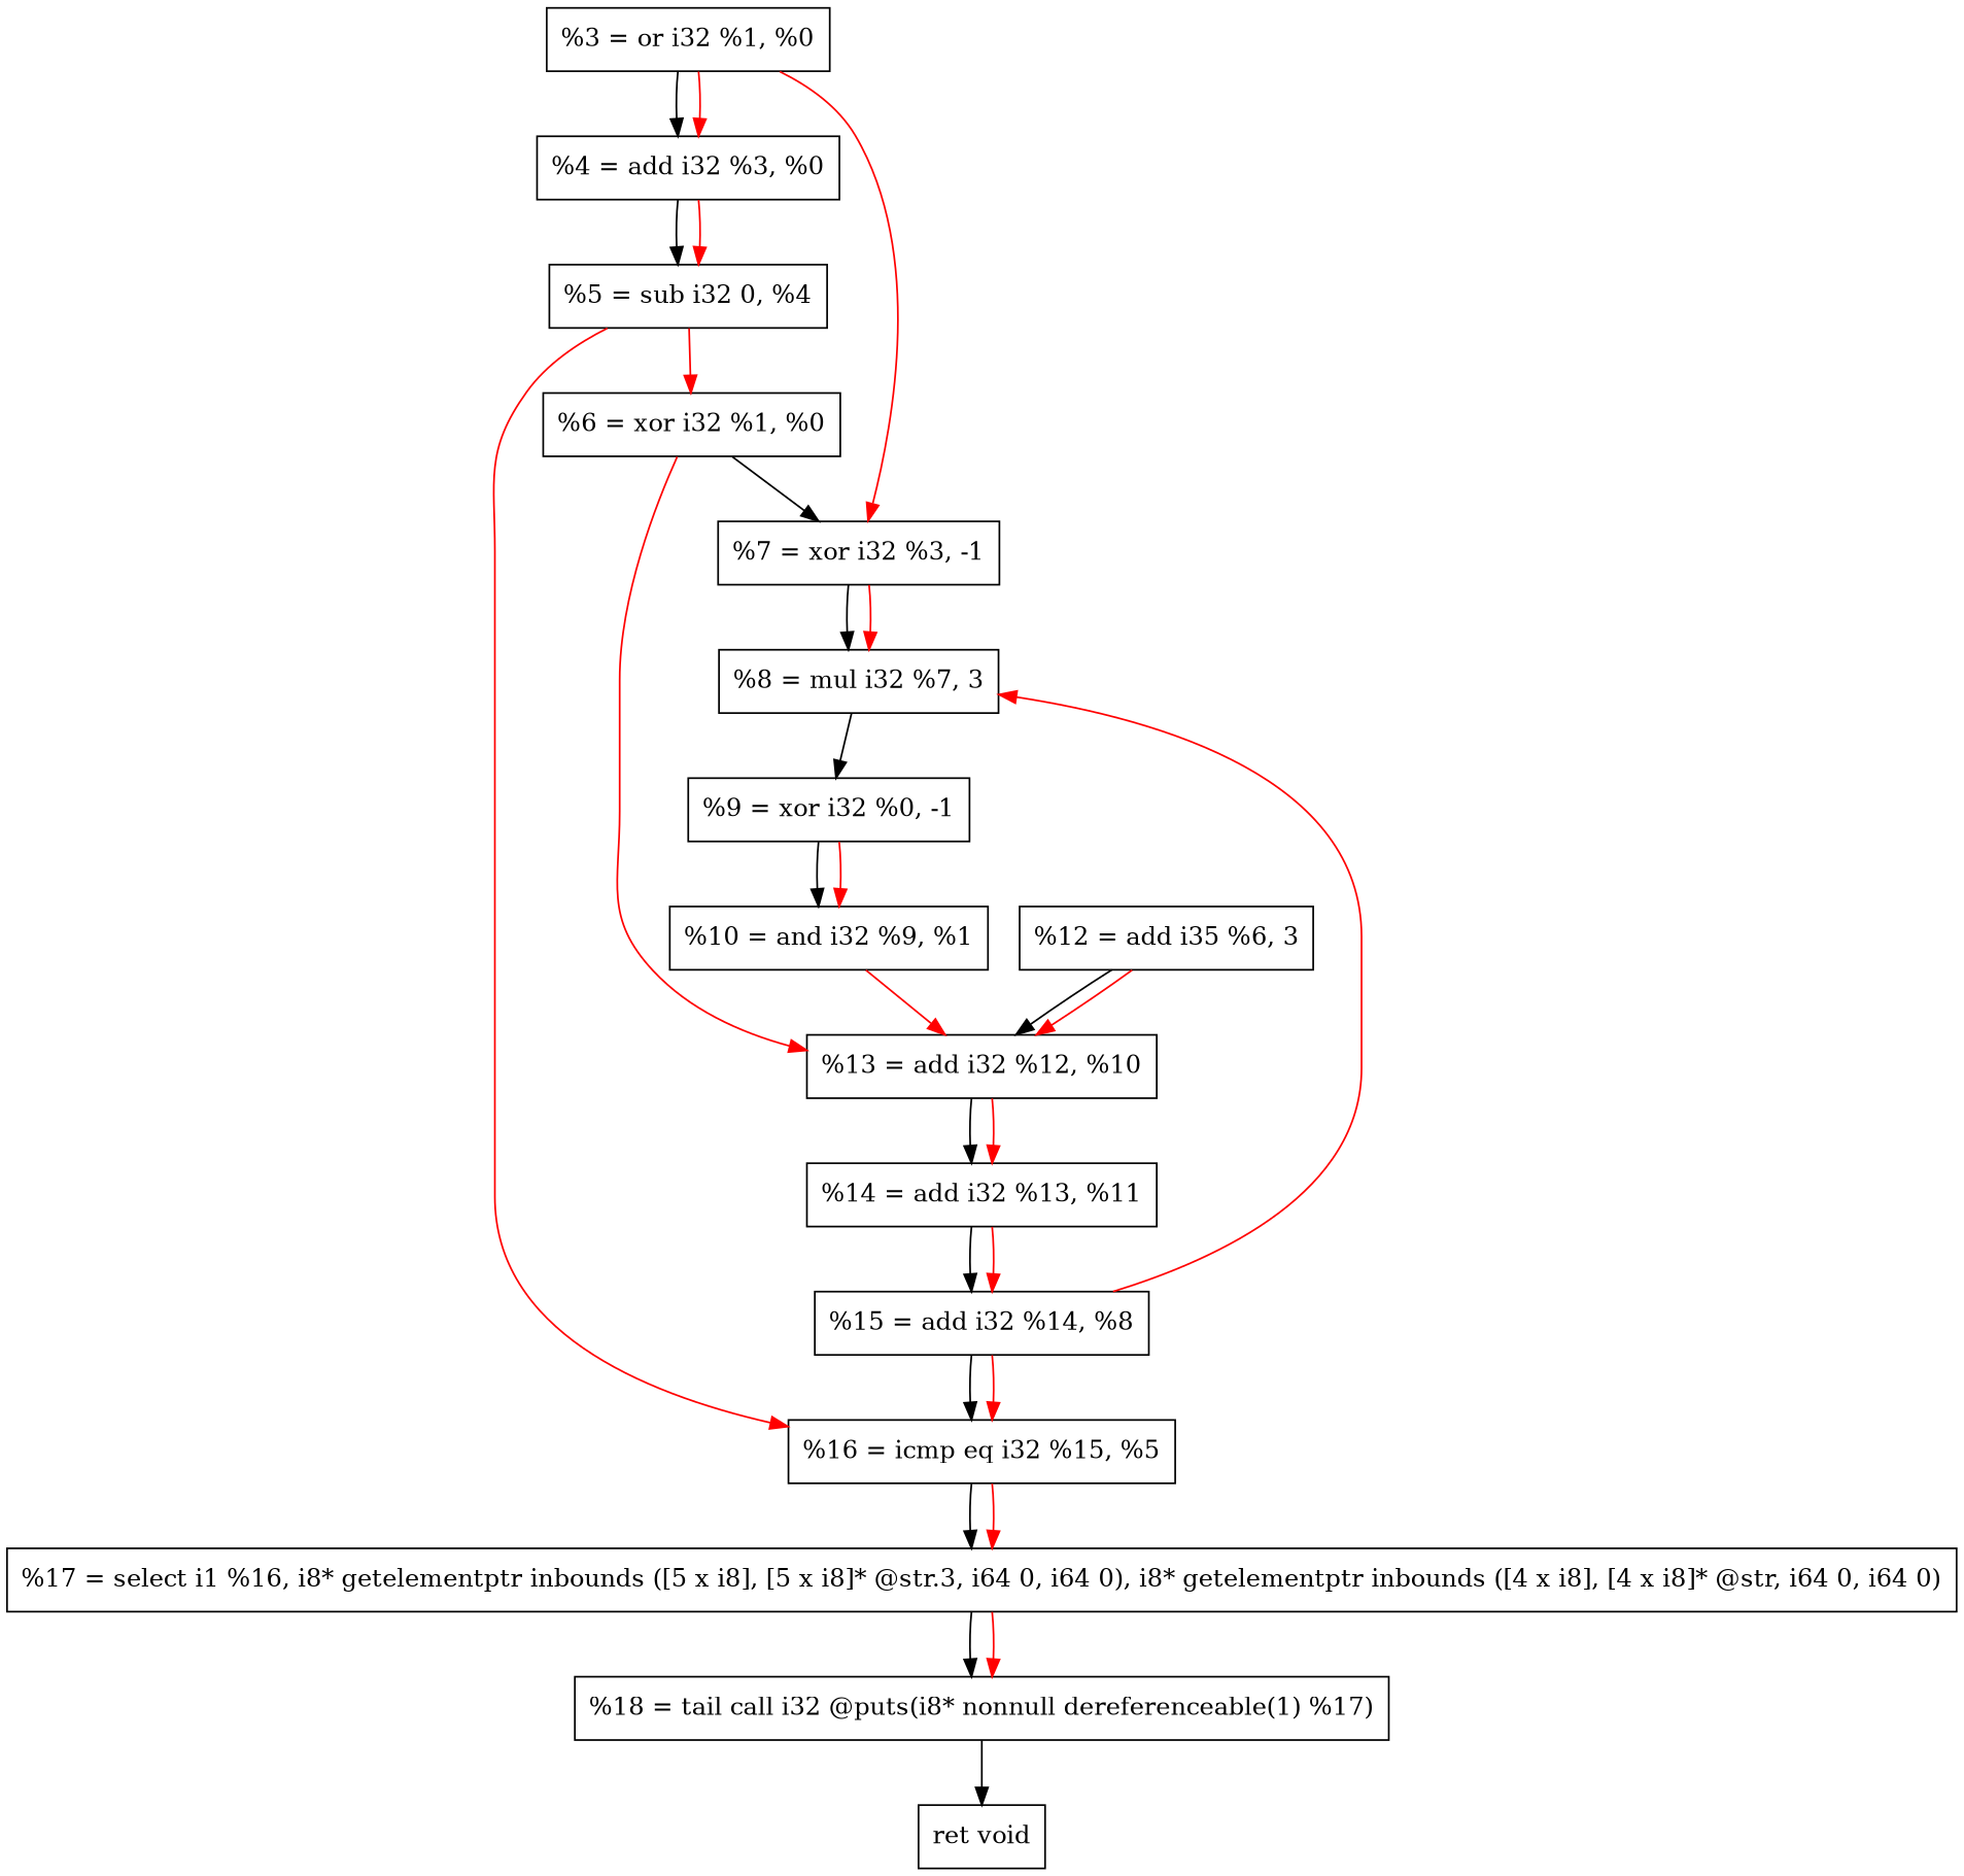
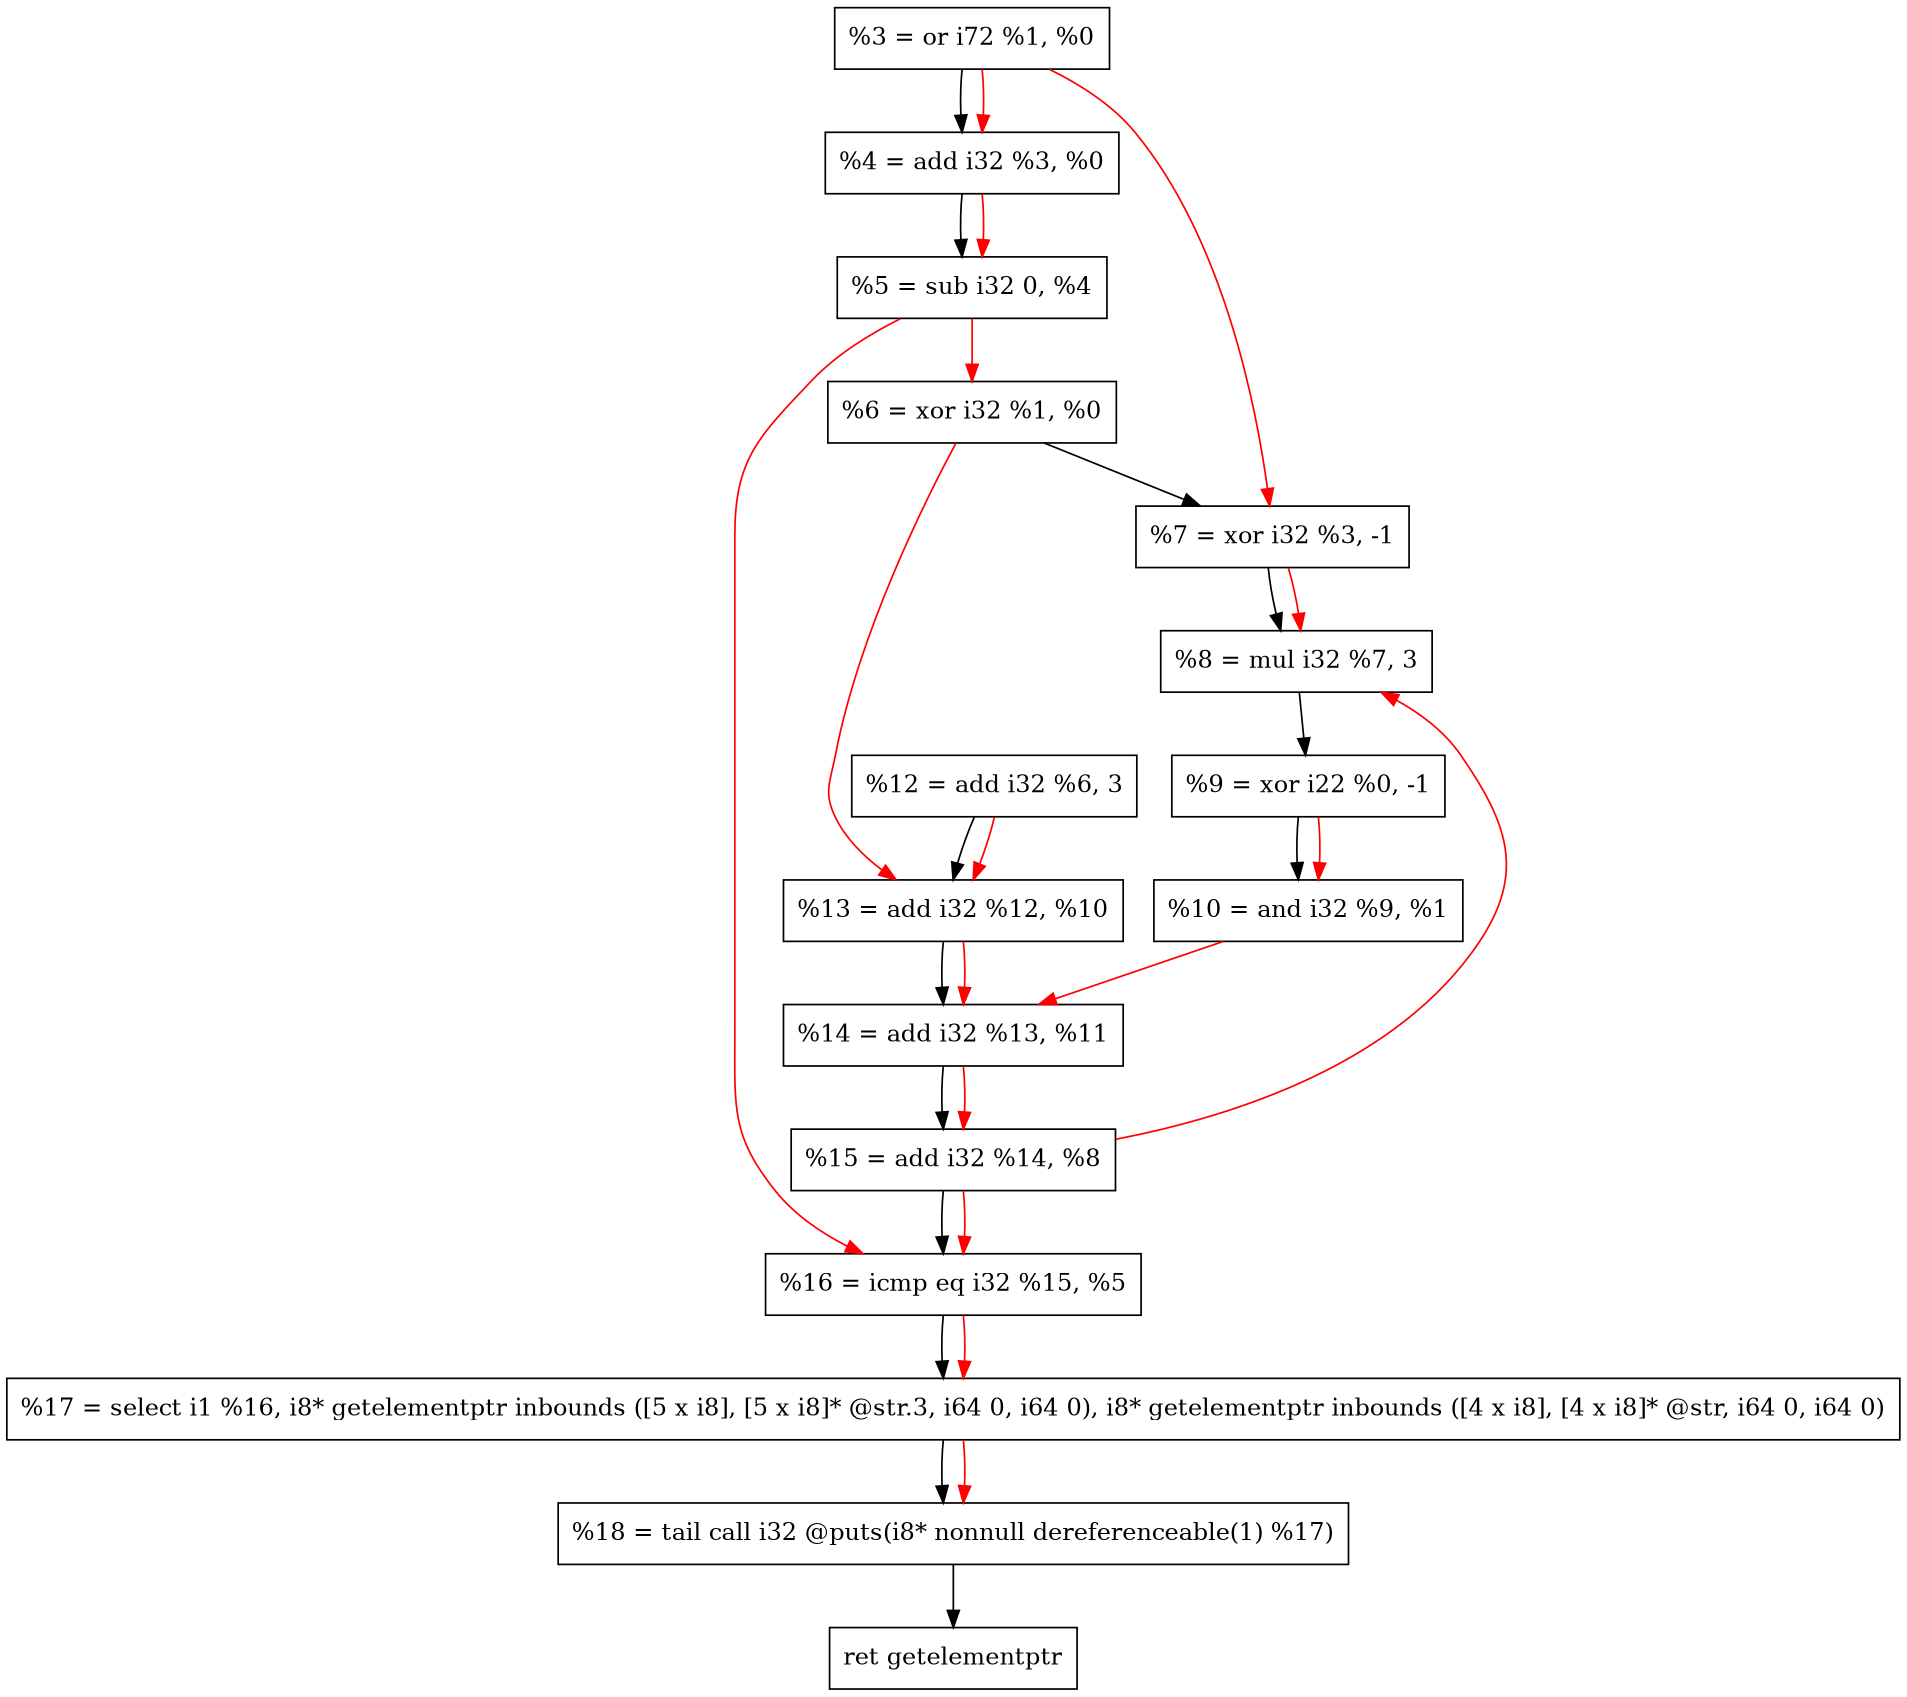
  digraph {
    node [shape=record]
    edge [color=red]
-   n1 [label="  %3 = or i32 %1, %0"]
+   n1 [label="%3 = or i72 %1, %0"]
    n2 [label="  %4 = add i32 %3, %0"]
    n3 [label="  %7 = xor i32 %3, -1"]
    n4 [label="  %5 = sub i32 0, %4"]
    n5 [label="  %8 = mul i32 %7, 3"]
    n6 [label="  %6 = xor i32 %1, %0"]
    n7 [label="  %16 = icmp eq i32 %15, %5"]
    n8 [label="  %13 = add i32 %12, %10"]
    n9 [label="  %17 = select i1 %16, i8* getelementptr inbounds ([5 x i8], [5 x i8]* @str.3, i64 0, i64 0), i8* getelementptr inbounds ([4 x i8], [4 x i8]* @str, i64 0, i64 0)"]
-   n10 [label="%12 = add i35 %6, 3"]
-   n11 [label="  %9 = xor i32 %0, -1"]
+   n10 [label="  %12 = add i32 %6, 3"]
+   n11 [label="%9 = xor i22 %0, -1"]
    n12 [label="  %10 = and i32 %9, %1"]
    n13 [label="  %15 = add i32 %14, %8"]
    n14 [label="  %14 = add i32 %13, %11"]
    n15 [label="  %18 = tail call i32 @puts(i8* nonnull dereferenceable(1) %17)"]
-   n16 [label="  ret void"]
+   n16 [label="ret getelementptr"]
    n1 -> n2 [color=""]
    n1 -> n2
    n1 -> n3
    n2 -> n4 [color=""]
    n2 -> n4
    n3 -> n5 [color=""]
    n3 -> n5
    n4 -> n6
    n4 -> n7
    n5 -> n11 [color=""]
    n6 -> n3 [color=""]
    n6 -> n8
    n7 -> n9 [color=""]
    n7 -> n9
    n8 -> n14 [color=""]
    n8 -> n14
    n9 -> n15 [color=""]
    n9 -> n15
    n10 -> n8 [color=""]
    n10 -> n8
    n11 -> n12 [color=""]
    n11 -> n12
-   n12 -> n8
+   n12 -> n14
    n13 -> n5
    n13 -> n7 [color=""]
    n13 -> n7
    n14 -> n13 [color=""]
    n14 -> n13
    n15 -> n16 [color=""]
  }
